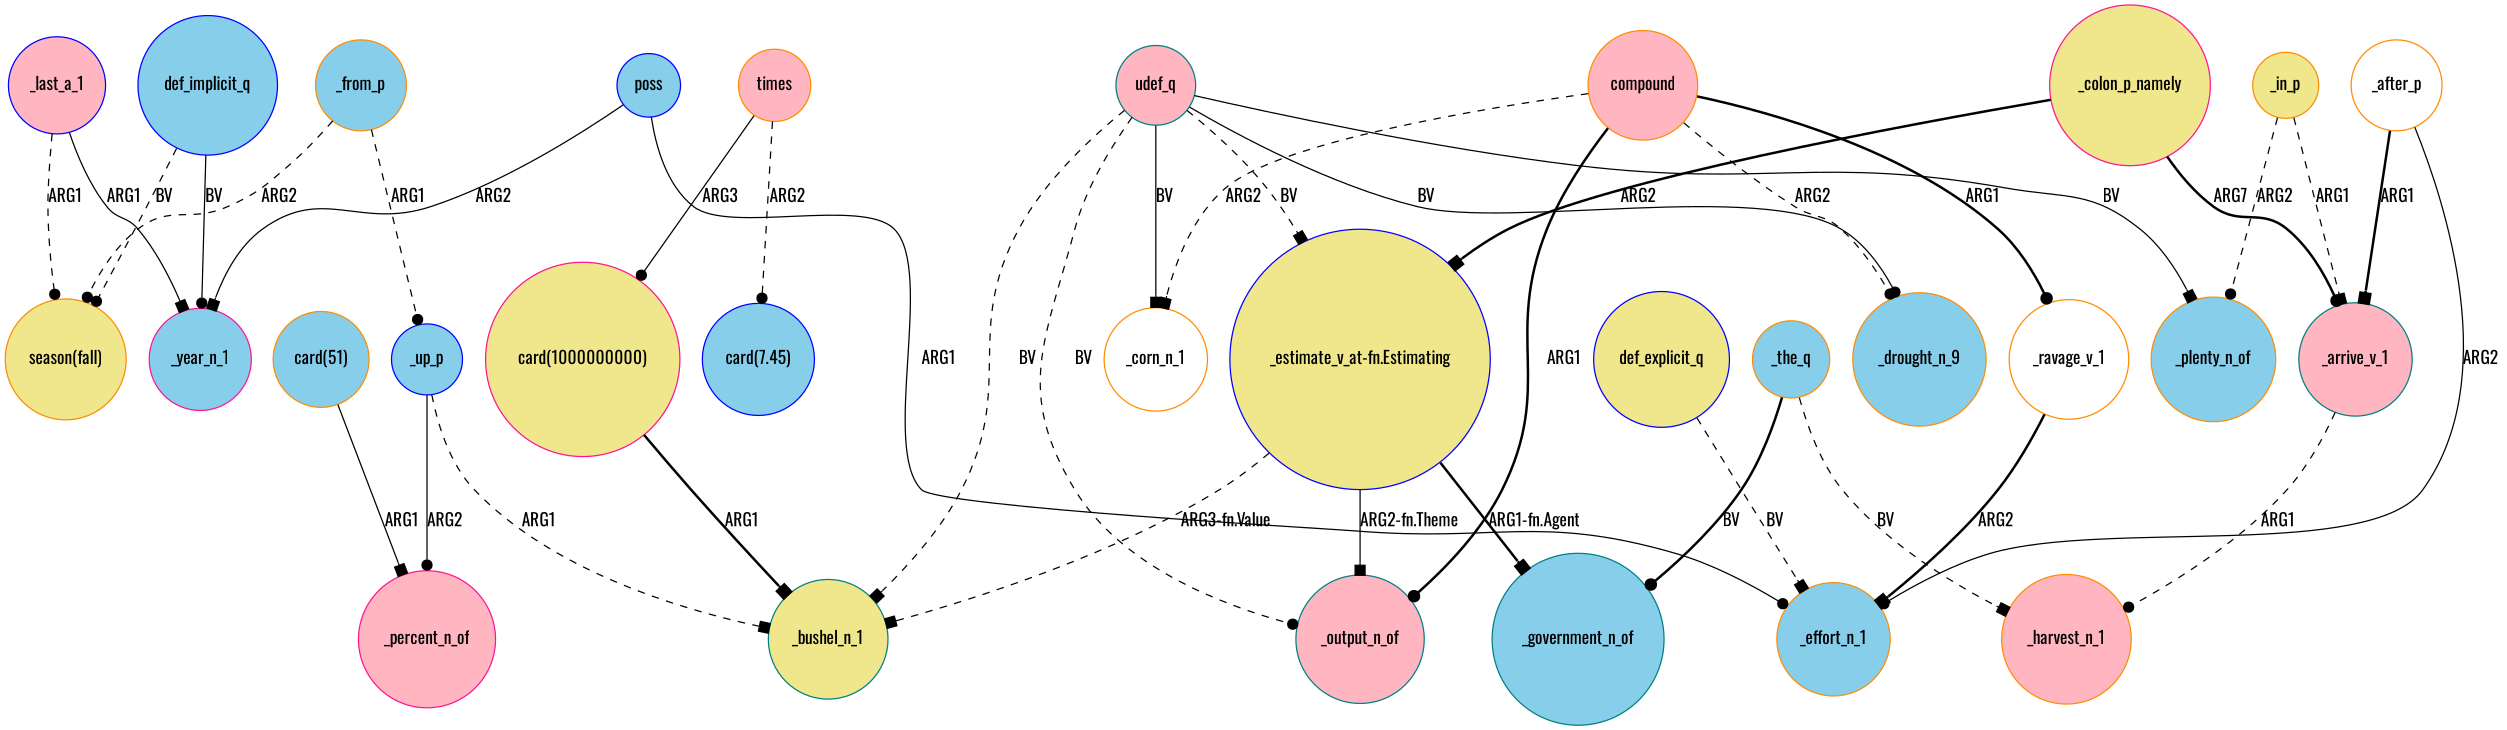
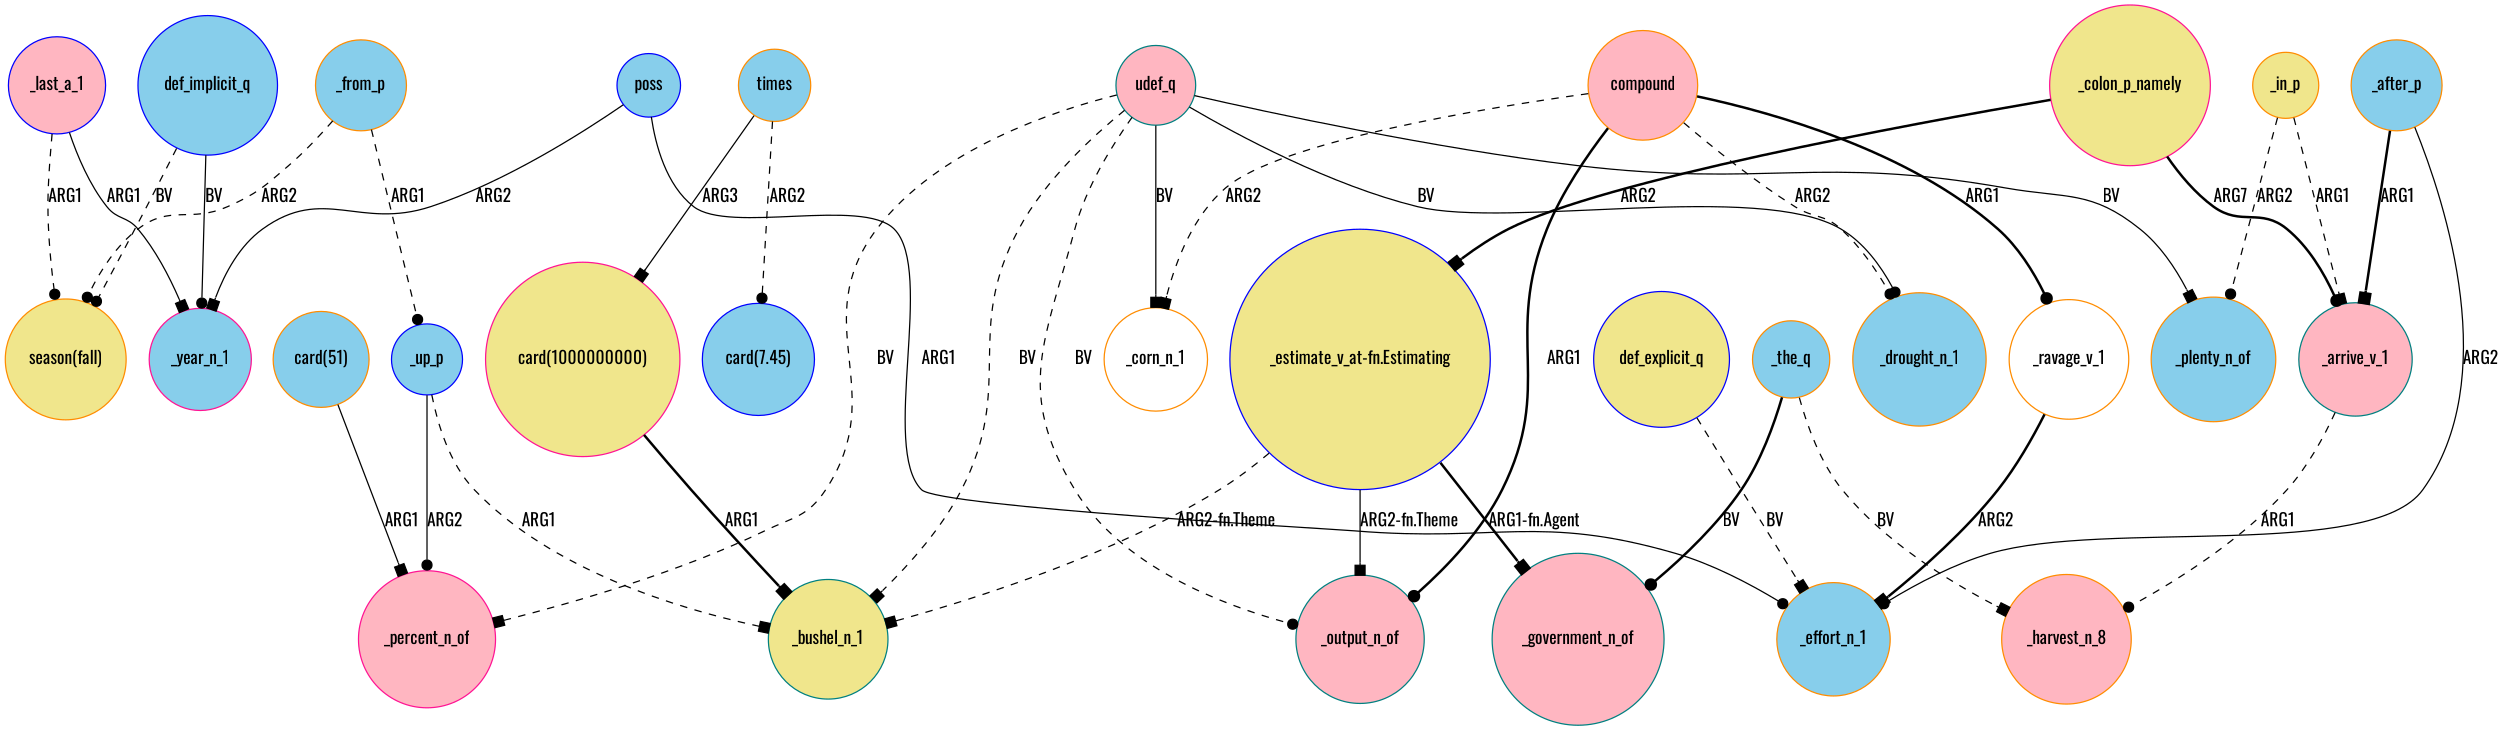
  digraph {
    fontname=Oswald
    node [color=darkorange fillcolor=skyblue fontname=Oswald shape=circle style=filled]
    edge [arrowhead=box fontname=Oswald style=dashed]
    "_estimate_v_at-fn.Estimating" [color=blue fillcolor=khaki]
    _output_n_of [color=teal fillcolor=lightpink]
-   _government_n_of [color=teal]
+   _government_n_of [color=teal fillcolor=lightpink]
    _bushel_n_1 [color=teal fillcolor=khaki]
    udef_q [color=teal fillcolor=lightpink]
-   _drought_n_1 [label=_drought_n_9]
+   _drought_n_1
    _percent_n_of [color=deeppink fillcolor=lightpink]
    _plenty_n_of
    _corn_n_1 [fillcolor=white]
    _arrive_v_1 [color=teal fillcolor=lightpink]
-   _after_p [fillcolor=white]
+   _after_p
    _effort_n_1
-   _harvest_n_1 [fillcolor=lightpink]
+   _harvest_n_1 [fillcolor=lightpink label=_harvest_n_8]
    def_implicit_q [color=blue]
    _year_n_1 [color=deeppink]
    "season(fall)" [fillcolor=khaki]
    compound [fillcolor=lightpink]
    _ravage_v_1 [fillcolor=white]
    _colon_p_namely [color=deeppink fillcolor=khaki]
    "card(1000000000)" [color=deeppink fillcolor=khaki]
    "card(51)"
    _last_a_1 [color=blue fillcolor=lightpink]
    _from_p
    _up_p [color=blue]
    _in_p [fillcolor=khaki]
-   times [fillcolor=lightpink]
+   times
    "card(7.45)" [color=blue]
    poss [color=blue]
    def_explicit_q [color=blue fillcolor=khaki]
    _the_q
    "_estimate_v_at-fn.Estimating" -> _output_n_of [label="ARG2-fn.Theme" style=solid]
    "_estimate_v_at-fn.Estimating" -> _government_n_of [label="ARG1-fn.Agent" style=bold]
-   "_estimate_v_at-fn.Estimating" -> _bushel_n_1 [label="ARG3-fn.Value"]
+   "_estimate_v_at-fn.Estimating" -> _bushel_n_1 [label="ARG2-fn.Theme"]
    udef_q -> _output_n_of [arrowhead=dot label=BV]
    udef_q -> _bushel_n_1 [label=BV]
    udef_q -> _drought_n_1 [arrowhead=dot label=BV style=solid]
-   udef_q -> "_estimate_v_at-fn.Estimating" [label=BV]
+   udef_q -> _percent_n_of [label=BV]
    udef_q -> _plenty_n_of [label=BV style=solid]
    udef_q -> _corn_n_1 [label=BV style=solid]
    _arrive_v_1 -> _harvest_n_1 [arrowhead=dot label=ARG1]
    _after_p -> _arrive_v_1 [label=ARG1 style=bold]
    _after_p -> _effort_n_1 [arrowhead=dot label=ARG2 style=solid]
    def_implicit_q -> _year_n_1 [arrowhead=dot label=BV style=solid]
    def_implicit_q -> "season(fall)" [arrowhead=dot label=BV]
    compound -> _output_n_of [arrowhead=dot label=ARG1 style=bold]
    compound -> _drought_n_1 [arrowhead=dot label=ARG2]
    compound -> _corn_n_1 [label=ARG2]
    compound -> _ravage_v_1 [arrowhead=dot label=ARG1 style=bold]
    _ravage_v_1 -> _effort_n_1 [label=ARG2 style=bold]
    _colon_p_namely -> "_estimate_v_at-fn.Estimating" [label=ARG2 style=bold]
    _colon_p_namely -> _arrive_v_1 [arrowhead=dot label=ARG7 style=bold]
    "card(1000000000)" -> _bushel_n_1 [label=ARG1 style=bold]
    "card(51)" -> _percent_n_of [label=ARG1 style=solid]
    _last_a_1 -> _year_n_1 [label=ARG1 style=solid]
    _last_a_1 -> "season(fall)" [arrowhead=dot label=ARG1]
    _from_p -> "season(fall)" [arrowhead=dot label=ARG2]
    _from_p -> _up_p [arrowhead=dot label=ARG1]
    _up_p -> _bushel_n_1 [label=ARG1]
    _up_p -> _percent_n_of [arrowhead=dot label=ARG2 style=solid]
    _in_p -> _plenty_n_of [arrowhead=dot label=ARG2]
    _in_p -> _arrive_v_1 [label=ARG1]
-   times -> "card(1000000000)" [arrowhead=dot label=ARG3 style=solid]
+   times -> "card(1000000000)" [label=ARG3 style=solid]
    times -> "card(7.45)" [arrowhead=dot label=ARG2]
    poss -> _effort_n_1 [arrowhead=dot label=ARG1 style=solid]
    poss -> _year_n_1 [label=ARG2 style=solid]
    def_explicit_q -> _effort_n_1 [label=BV]
    _the_q -> _government_n_of [arrowhead=dot label=BV style=bold]
    _the_q -> _harvest_n_1 [label=BV]
  }
